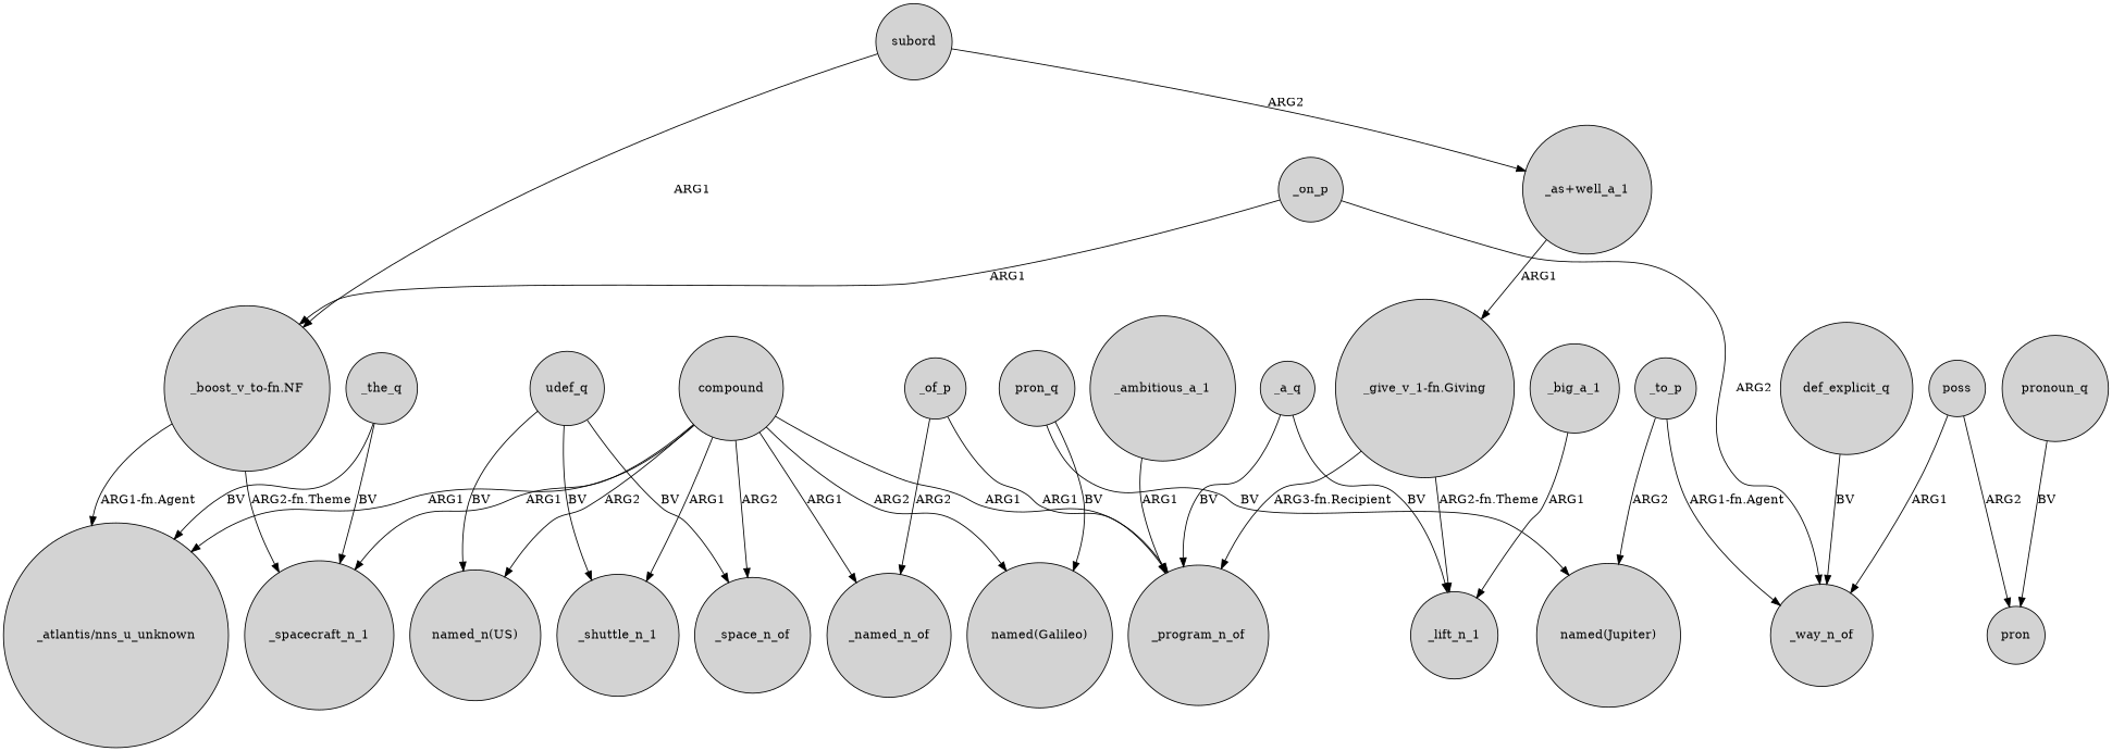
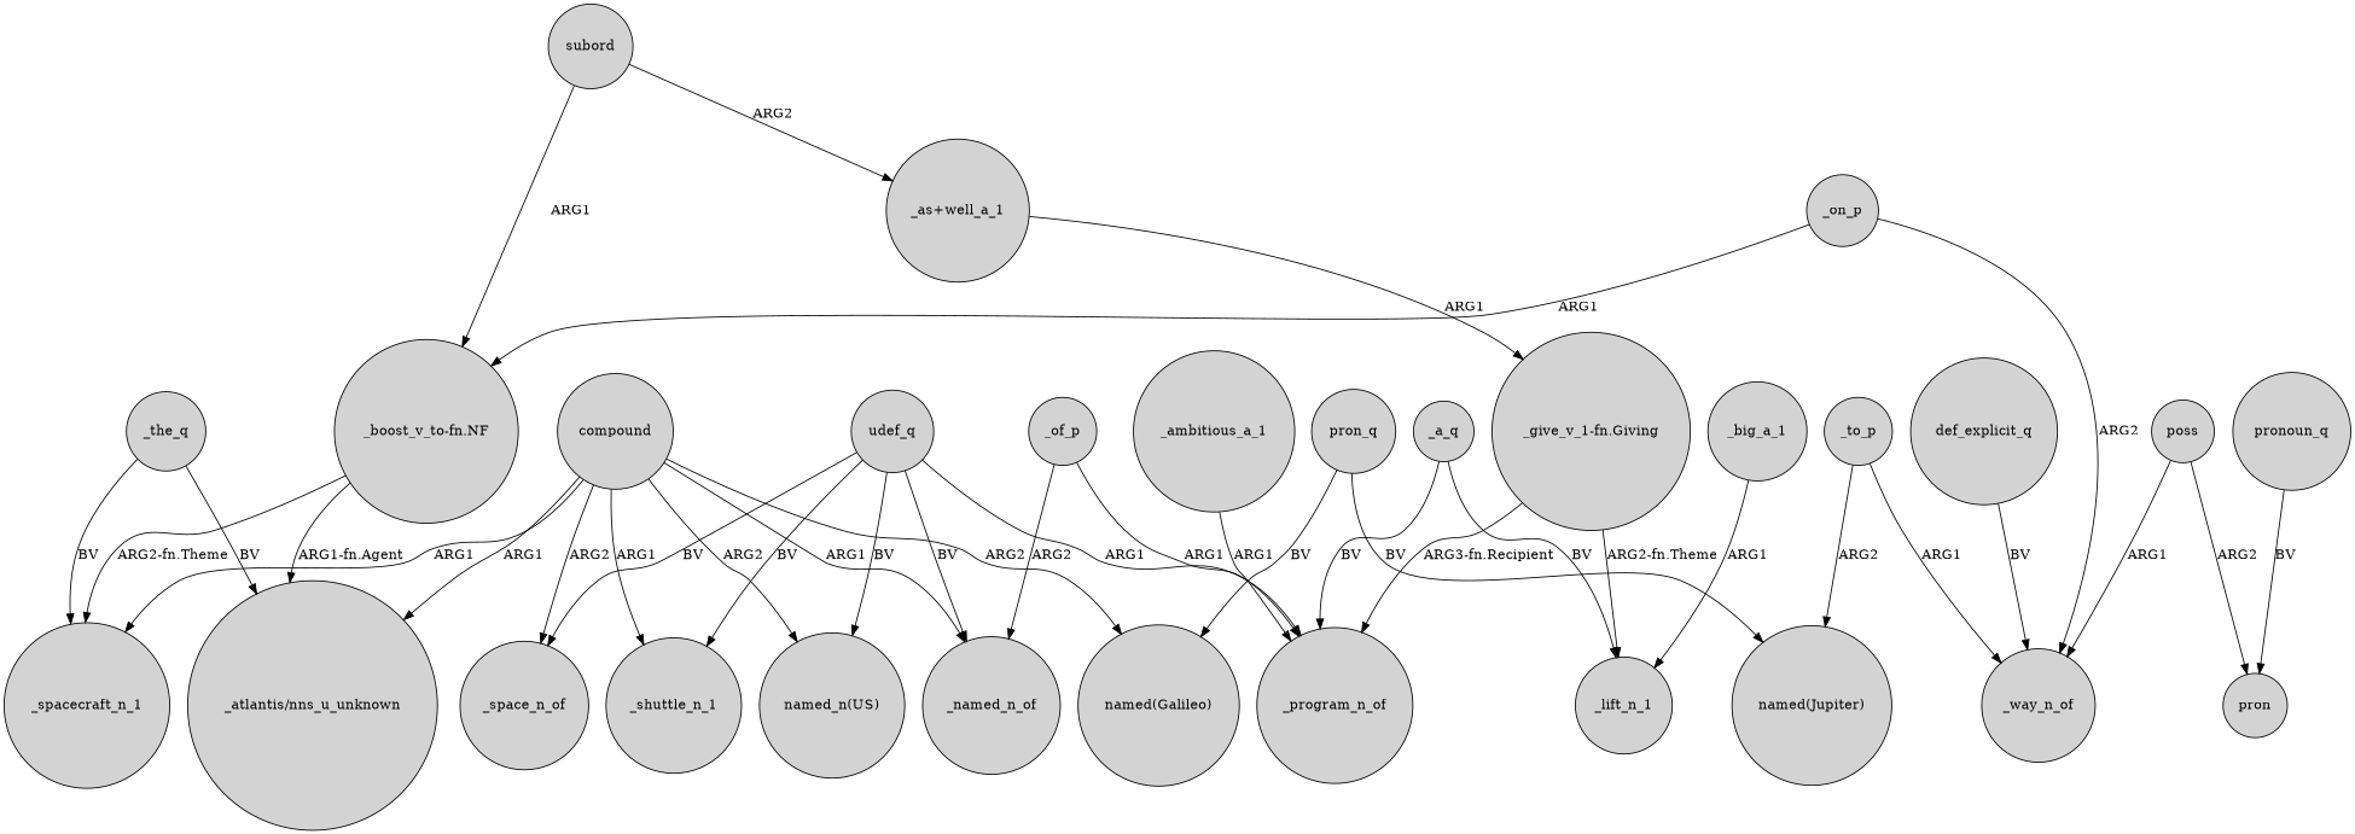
  digraph {
    node [shape=circle style=filled]
    _the_q
    "_atlantis/nns_u_unknown"
    _spacecraft_n_1
    udef_q
    "named_n(US)"
    _shuttle_n_1
    _space_n_of
    n8 [label=_named_n_of]
    poss
    pron
    _way_n_of
    "_as+well_a_1"
    "_give_v_1-fn.Giving"
    _program_n_of
    _lift_n_1
    _ambitious_a_1
    _on_p
    "_boost_v_to-fn.NF"
    compound
    "named(Galileo)"
    _big_a_1
    _a_q
    pronoun_q
    subord
    def_explicit_q
    n26 [label=pron_q]
    "named(Jupiter)"
    _of_p
    _to_p
    _the_q -> "_atlantis/nns_u_unknown" [label=BV]
    _the_q -> _spacecraft_n_1 [label=BV]
    udef_q -> "named_n(US)" [label=BV]
    udef_q -> _shuttle_n_1 [label=BV]
    udef_q -> _space_n_of [label=BV]
+   udef_q -> n8 [label=BV]
    poss -> pron [label=ARG2]
    poss -> _way_n_of [label=ARG1]
    "_as+well_a_1" -> "_give_v_1-fn.Giving" [label=ARG1]
    "_give_v_1-fn.Giving" -> _program_n_of [label="ARG3-fn.Recipient"]
    "_give_v_1-fn.Giving" -> _lift_n_1 [label="ARG2-fn.Theme"]
    _ambitious_a_1 -> _program_n_of [label=ARG1]
    _on_p -> _way_n_of [label=ARG2]
    _on_p -> "_boost_v_to-fn.NF" [label=ARG1]
    "_boost_v_to-fn.NF" -> "_atlantis/nns_u_unknown" [label="ARG1-fn.Agent"]
    "_boost_v_to-fn.NF" -> _spacecraft_n_1 [label="ARG2-fn.Theme"]
    compound -> "_atlantis/nns_u_unknown" [label=ARG1]
    compound -> _spacecraft_n_1 [label=ARG1]
    compound -> "named_n(US)" [label=ARG2]
    compound -> _shuttle_n_1 [label=ARG1]
    compound -> _space_n_of [label=ARG2]
    compound -> n8 [label=ARG1]
-   compound -> _program_n_of [label=ARG1]
+   udef_q -> _program_n_of [label=ARG1]
    compound -> "named(Galileo)" [label=ARG2]
    _big_a_1 -> _lift_n_1 [label=ARG1]
    _a_q -> _program_n_of [label=BV]
    _a_q -> _lift_n_1 [label=BV]
    pronoun_q -> pron [label=BV]
    subord -> "_as+well_a_1" [label=ARG2]
    subord -> "_boost_v_to-fn.NF" [label=ARG1]
    def_explicit_q -> _way_n_of [label=BV]
    n26 -> "named(Galileo)" [label=BV]
    n26 -> "named(Jupiter)" [label=BV]
    _of_p -> n8 [label=ARG2]
    _of_p -> _program_n_of [label=ARG1]
-   _to_p -> _way_n_of [label="ARG1-fn.Agent"]
+   _to_p -> _way_n_of [label=ARG1]
    _to_p -> "named(Jupiter)" [label=ARG2]
  }
